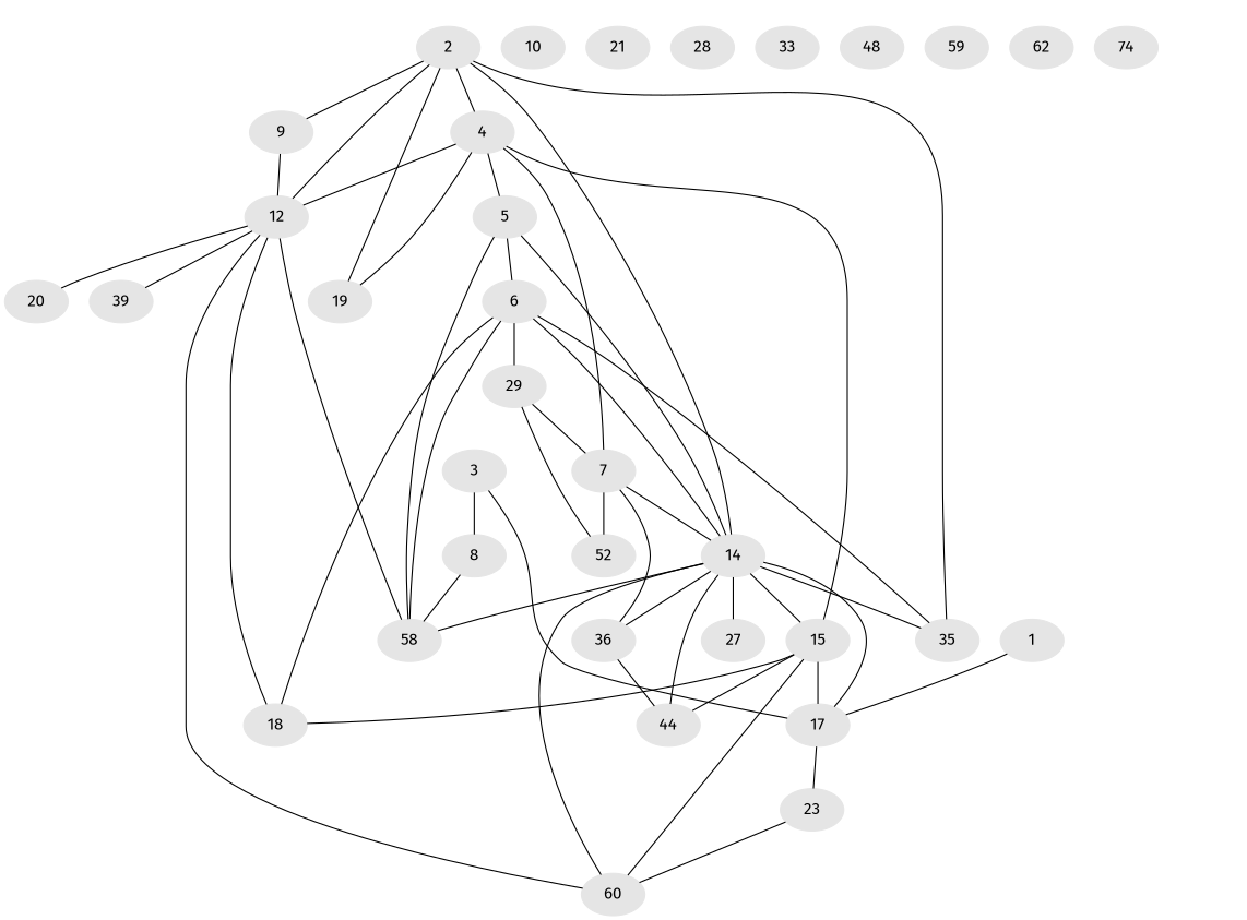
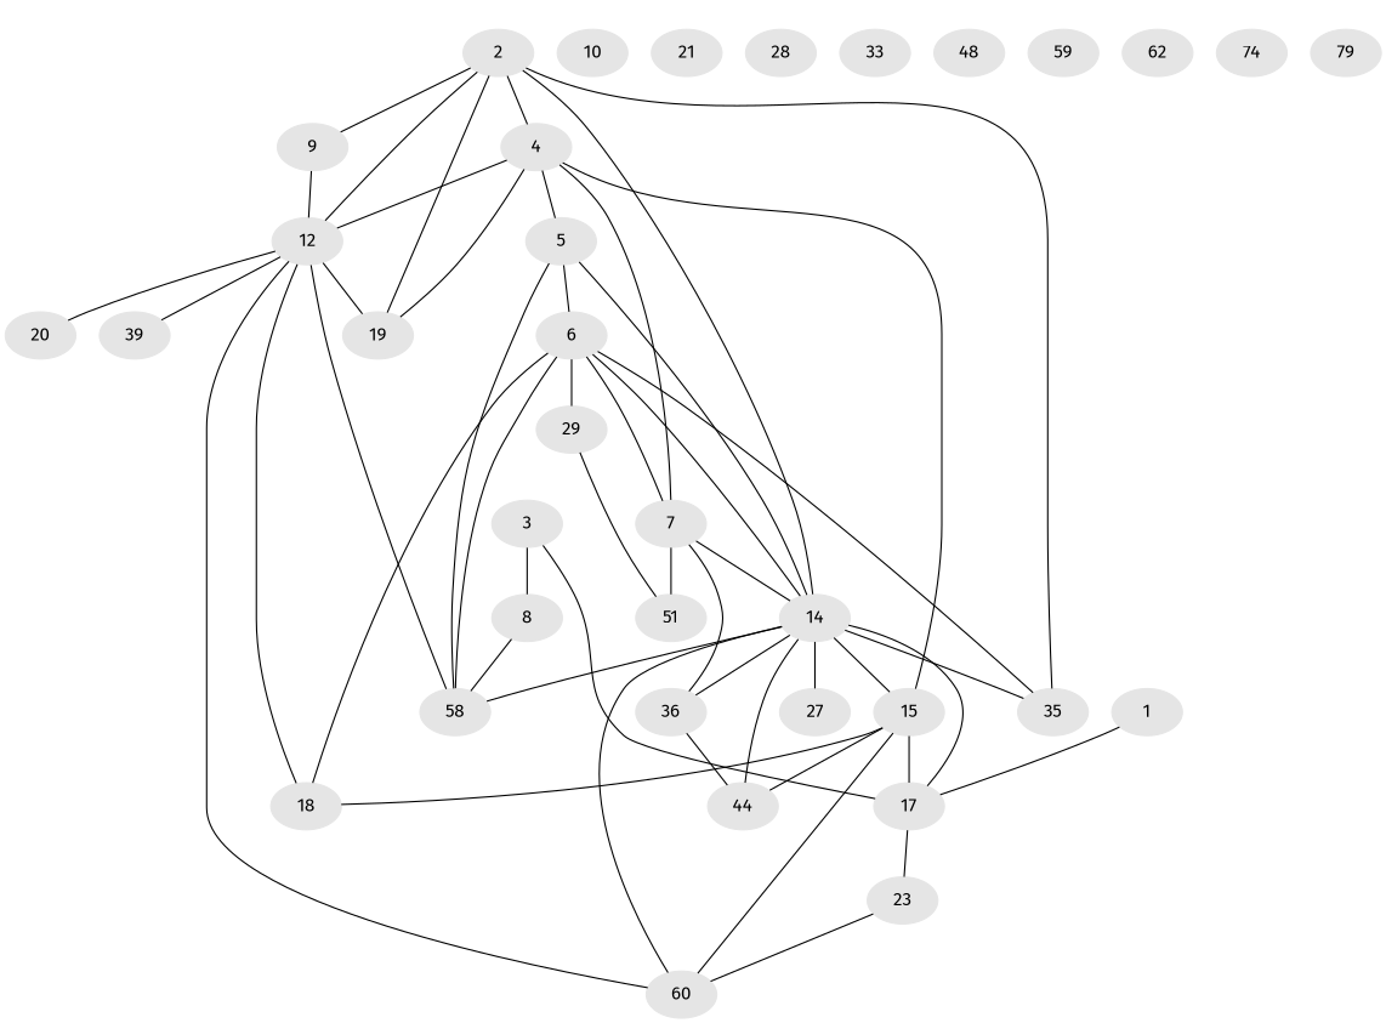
  graph {
    fontname="Fira Sans"
    node [color=gray90 fontname="Fira Sans" style=filled]
    edge [fontname="Fira Sans"]
    1 [super="+24"]
    17 [super="+37"]
    23
    2 [super="+41+55"]
    4 [super="+11+32"]
    9 [super="+46"]
    12 [super="+66+43+40"]
    14 [super="+72+16+38"]
    19 [super="+30"]
    n10 [label=35 super="+53"]
    5 [super="+26"]
    7 [super="+13+42"]
    15 [super="+56+31"]
    58 [super="+71+61"]
    18 [super="+77+50"]
    20 [super="+75"]
    39
    60 [super="+69"]
    36 [super="+67"]
    27
    44 [super="+51"]
    3 [super="+45"]
    8 [super="+22"]
    6 [super="+63+49"]
-   52 [super="+64"]
+   52 [super="+64" label=51]
    29 [super="+57"]
    10
    21
    28
    33
    48
    59
    62
    74
+   79
    1 -- 17
    17 -- 23
    23 -- 60
    2 -- 4
    2 -- 9
    2 -- 12
    2 -- 14
    2 -- 19
    2 -- n10
    4 -- 12 [weight=2]
    4 -- 19
    4 -- 5
    4 -- 7
    4 -- 15 [weight=2]
    9 -- 12
+   12 -- 19
    12 -- 58
    12 -- 18
    12 -- 20
    12 -- 39
    12 -- 60
    14 -- 17
    14 -- n10
    14 -- 15
    14 -- 58
    14 -- 60
    14 -- 36
    14 -- 27
    14 -- 44
    5 -- 14
    5 -- 58
    5 -- 6
    7 -- 14
    7 -- 36 [weight=2]
    7 -- 52
    15 -- 17
    15 -- 18
    15 -- 60
    15 -- 44
    36 -- 44
    3 -- 17
    3 -- 8
    8 -- 58
    6 -- 14
    6 -- n10
-   29 -- 7
+   6 -- 7
    6 -- 58
    6 -- 18
    6 -- 29
    29 -- 52
  }
